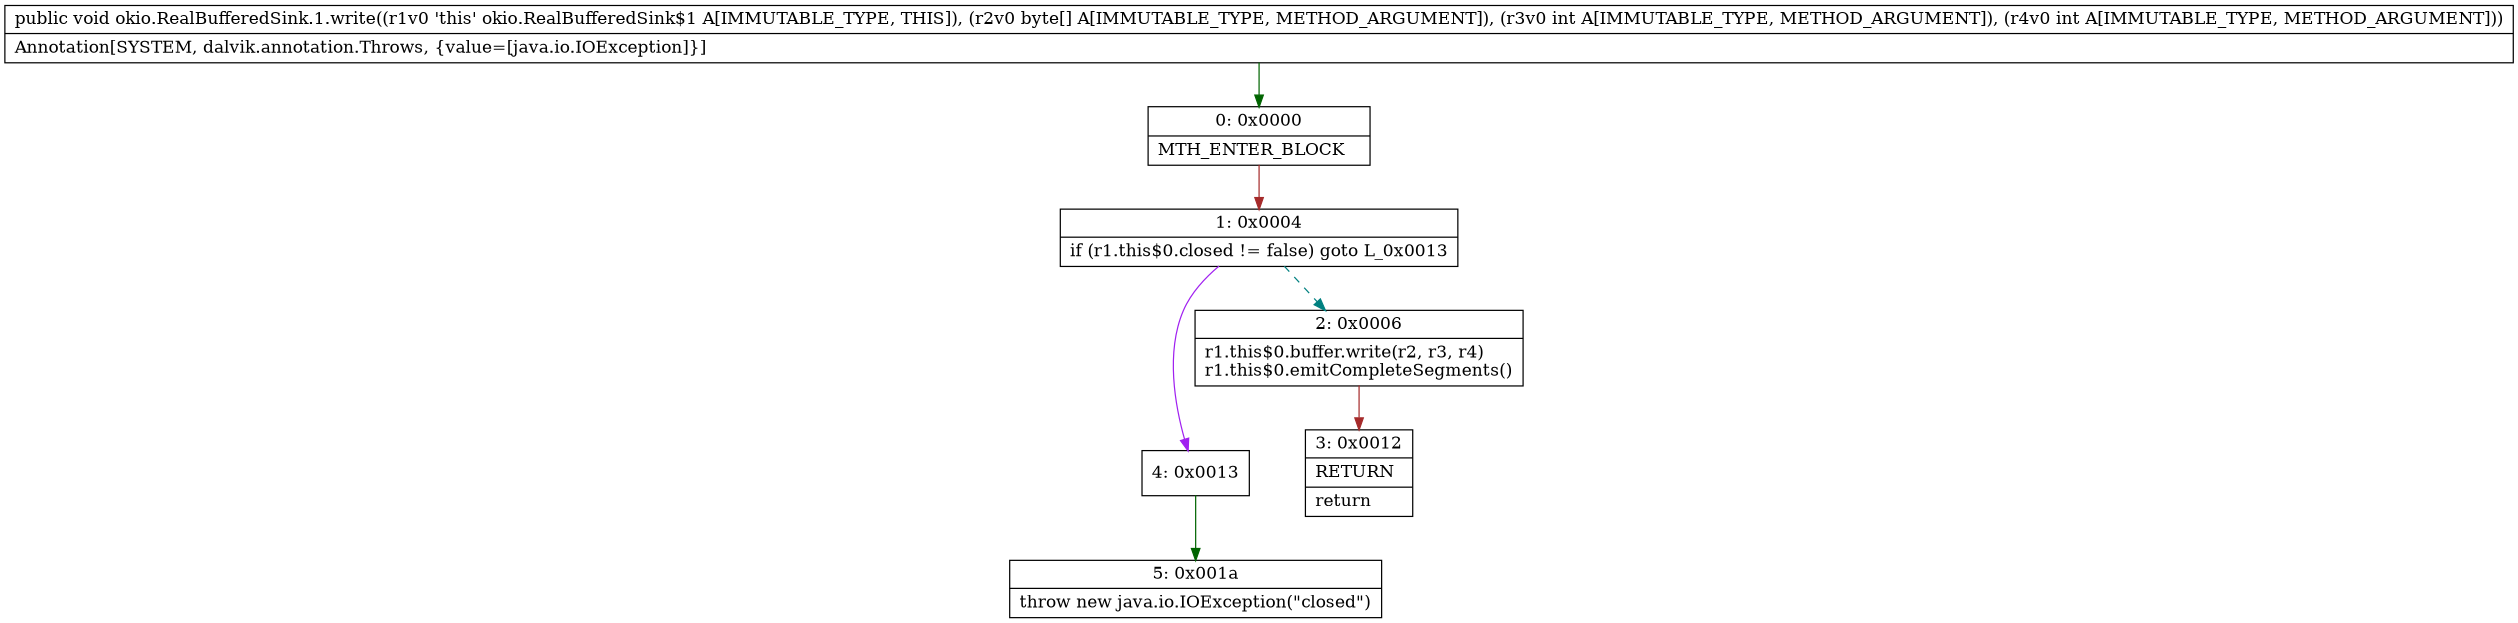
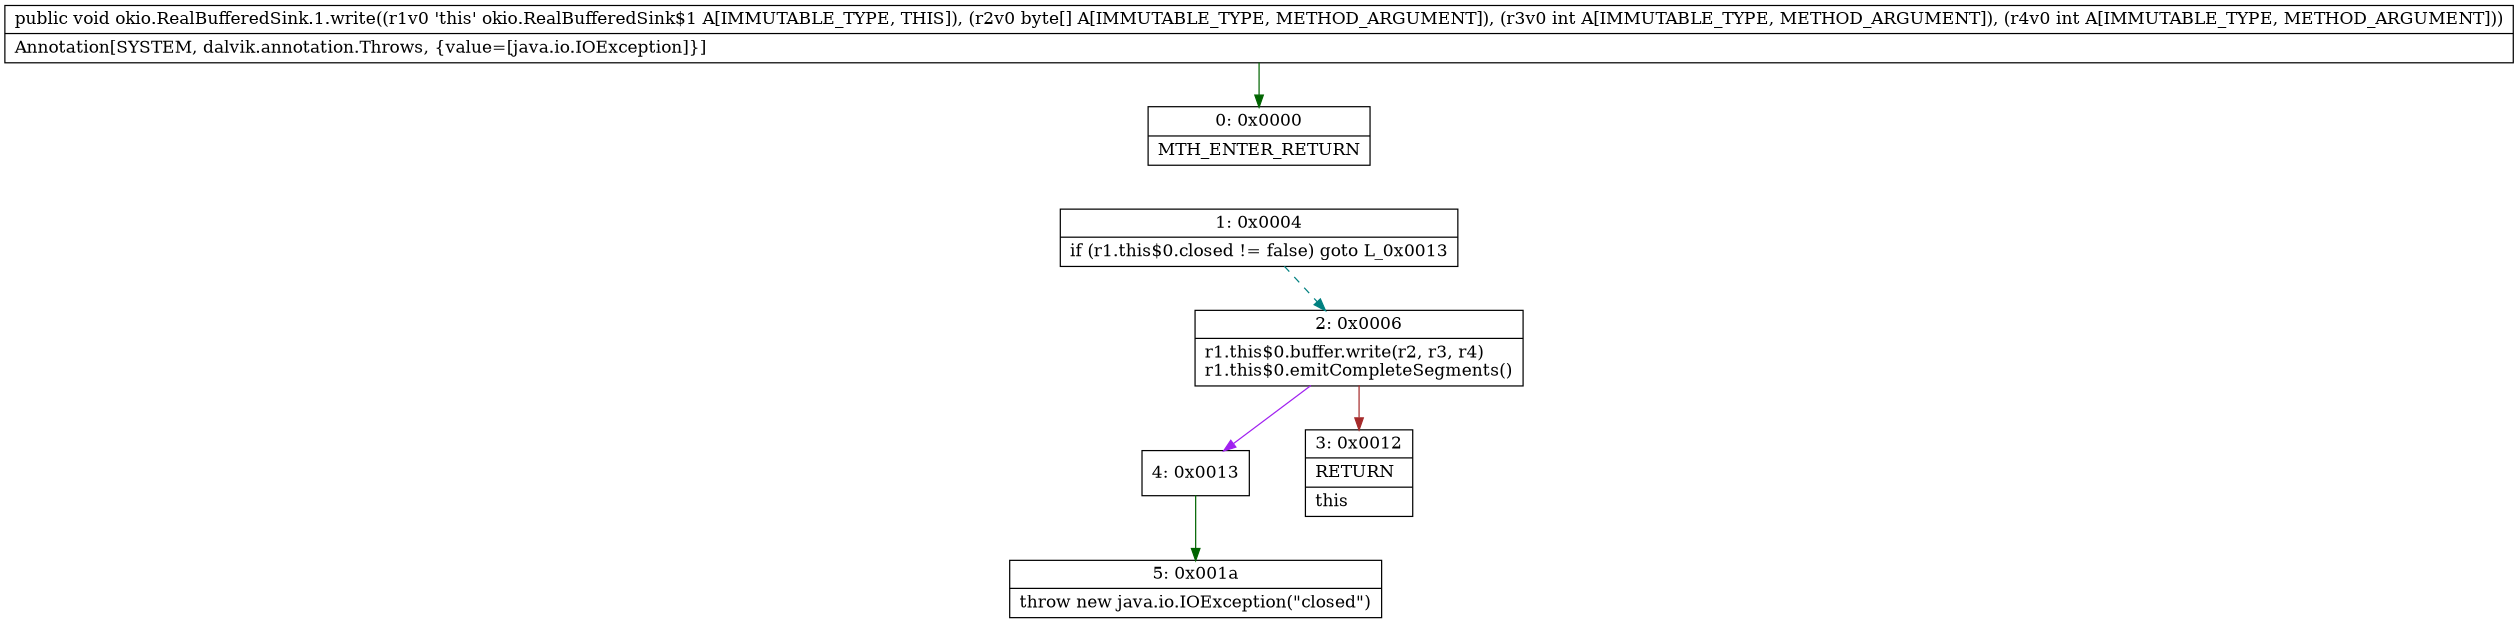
  digraph {
    node [shape=record]
    edge [color=brown]
-   n1 [label="{0\:\ 0x0000|MTH_ENTER_BLOCK\l}"]
+   n1 [label="{0\:\ 0x0000|MTH_ENTER_RETURN\l}"]
    n2 [label="{1\:\ 0x0004|if (r1.this$0.closed != false) goto L_0x0013\l}"]
    n3 [label="{2\:\ 0x0006|r1.this$0.buffer.write(r2, r3, r4)\lr1.this$0.emitCompleteSegments()\l}"]
    n4 [label="{4\:\ 0x0013}"]
-   n5 [label="{3\:\ 0x0012|RETURN\l|return\l}"]
+   n5 [label="{3\:\ 0x0012|RETURN\l|this\l}"]
    n6 [label="{5\:\ 0x001a|throw new java.io.IOException(\"closed\")\l}"]
    n7 [label="{public void okio.RealBufferedSink.1.write((r1v0 'this' okio.RealBufferedSink$1 A[IMMUTABLE_TYPE, THIS]), (r2v0 byte[] A[IMMUTABLE_TYPE, METHOD_ARGUMENT]), (r3v0 int A[IMMUTABLE_TYPE, METHOD_ARGUMENT]), (r4v0 int A[IMMUTABLE_TYPE, METHOD_ARGUMENT]))  | Annotation[SYSTEM, dalvik.annotation.Throws, \{value=[java.io.IOException]\}]\l}"]
-   n1 -> n2
    n2 -> n3 [color=teal style=dashed]
-   n2 -> n4 [color=purple]
+   n3 -> n4 [color=purple]
    n3 -> n5
    n4 -> n6 [color=darkgreen]
    n7 -> n1 [color=darkgreen]
  }
